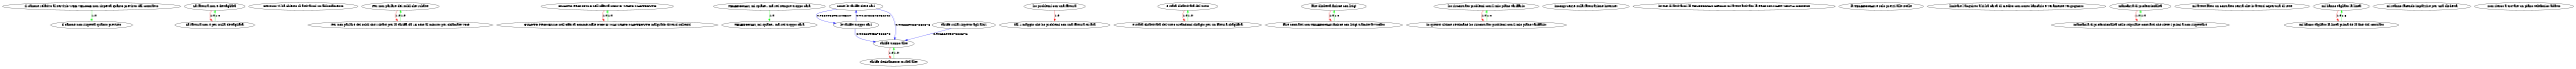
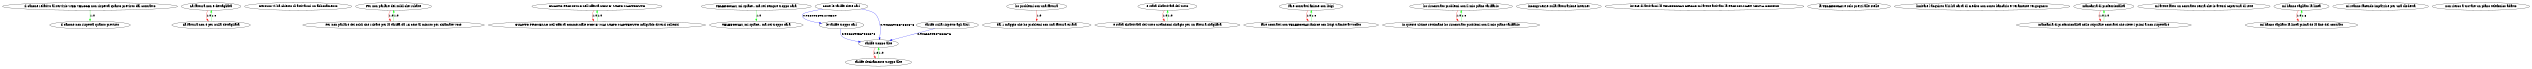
  digraph {
    edge [color=green]
    "Il canone relativo al servizio WEB VELOCE non rispetta quanto previsto dal contratto"
    "Il canone non rispetta quanto previsto"
    "La fattura non è dettagliata"
    "La fattura non è per nulla dettagliata"
    "Nessuno vi ha chiesto di attivarmi un abbonamento"
    "Per non parlare dei soldi che rubate"
    "Per non parlare dei soldi che rubate per la tariffa da 15 cent al minuto per chiamate voce"
    "QUANTO PROMESSO nell'offerta NON E' STATO MANTENUTO"
    "QUANTO PROMESSO nell'offerta commerciale NON E' MAI STATO MANTENUTO malgrado diversi solleciti"
    "TELEFONIAX, mi spiace.. ma sei sempre troppo cara"
    "TELEFONIAX, mi spiace.. ma sei troppo cara"
    "come le tariffe siete cari"
    "le tariffe troppo cari"
    "tariffe troppo alte"
-   "tariffe decisamente troppo alte" [label="tariffe decisamente errata alte"]
+   "tariffe decisamente troppo alte"
    "ho problemi con una fattura"
    "dal 1 maggio che ho problemi con una fattura errata"
    "e stata disattivata del tutto"
    "e stata disattivata del tutto creandomi disagio per un fattura sbagliata"
-   "fare contratti finisce con litigi" [label="fare disdetta finisce con litigi"]
+   "fare contratti finisce con litigi"
    "fare contratti con TELEFONIAX finisce con litigi tramite avvocato"
    "ho riscontrato problemi con il mio piano tariffario"
    "in queste ultime settimane ho riscontrato problemi con il mio piano tariffario"
    "incongruenze sulla fatturazione internet"
    "invece di attivarmi la TELEFONIAX CIRCLE mi avete attivato la PROMOSMART SENZA CONFINI"
    "la TELEFONIAX e solo prezzi alle stelle"
    "limitare l'acquisto a ki ha carta di credito con conto bancario è veramente vergognoso"
    "mancanza di professionalità"
    "mancanza di professionalità nello stipulare contratti che siete i primi a non rispettare"
    "mi avete fatto un contratto senza che io avessi copertura di rete"
    "mi hanno tagliato la linea"
    "mi hanno tagliato la linea prima de la fine del contrato"
    "mi stanno facendo impazzire per una disdetta"
    "non riesco a trovare un piano telefonico adatto"
    n35 [label="tariffe sulla rispetto agli altri"]
    "Il canone relativo al servizio WEB VELOCE non rispetta quanto previsto dal contratto" -> "Il canone non rispetta quanto previsto" [label=1.0]
    "La fattura non è dettagliata" -> "La fattura non è per nulla dettagliata" [color=red label=1.0]
    "La fattura non è per nulla dettagliata" -> "La fattura non è dettagliata" [label=1.0]
    "Per non parlare dei soldi che rubate" -> "Per non parlare dei soldi che rubate per la tariffa da 15 cent al minuto per chiamate voce" [color=red label=1.0]
    "Per non parlare dei soldi che rubate per la tariffa da 15 cent al minuto per chiamate voce" -> "Per non parlare dei soldi che rubate" [label=1.0]
    "QUANTO PROMESSO nell'offerta NON E' STATO MANTENUTO" -> "QUANTO PROMESSO nell'offerta commerciale NON E' MAI STATO MANTENUTO malgrado diversi solleciti" [color=red label=1.0]
    "QUANTO PROMESSO nell'offerta commerciale NON E' MAI STATO MANTENUTO malgrado diversi solleciti" -> "QUANTO PROMESSO nell'offerta NON E' STATO MANTENUTO" [label=1.0]
    "TELEFONIAX, mi spiace.. ma sei sempre troppo cara" -> "TELEFONIAX, mi spiace.. ma sei troppo cara" [label=1.0]
    "come le tariffe siete cari" -> "le tariffe troppo cari" [color=blue label=0.9334038931246829]
    "come le tariffe siete cari" -> "tariffe troppo alte" [color=blue label=0.9066694567382676]
-   "le tariffe troppo cari" -> "come le tariffe siete cari" [color=blue label=0.9418482843452242]
    "le tariffe troppo cari" -> "tariffe troppo alte" [color=blue label=0.9066694567382676]
    "tariffe troppo alte" -> "tariffe decisamente troppo alte" [color=red label=1.0]
    "tariffe decisamente troppo alte" -> "tariffe troppo alte" [label=1.0]
    "ho problemi con una fattura" -> "dal 1 maggio che ho problemi con una fattura errata" [color=red label=1.0]
    "e stata disattivata del tutto" -> "e stata disattivata del tutto creandomi disagio per un fattura sbagliata" [color=red label=1.0]
    "e stata disattivata del tutto creandomi disagio per un fattura sbagliata" -> "e stata disattivata del tutto" [label=1.0]
    "fare contratti finisce con litigi" -> "fare contratti con TELEFONIAX finisce con litigi tramite avvocato" [color=red label=1.0]
    "fare contratti con TELEFONIAX finisce con litigi tramite avvocato" -> "fare contratti finisce con litigi" [label=1.0]
    "ho riscontrato problemi con il mio piano tariffario" -> "in queste ultime settimane ho riscontrato problemi con il mio piano tariffario" [color=red label=1.0]
    "in queste ultime settimane ho riscontrato problemi con il mio piano tariffario" -> "ho riscontrato problemi con il mio piano tariffario" [label=1.0]
    "mancanza di professionalità" -> "mancanza di professionalità nello stipulare contratti che siete i primi a non rispettare" [color=red label=1.0]
    "mancanza di professionalità nello stipulare contratti che siete i primi a non rispettare" -> "mancanza di professionalità" [label=1.0]
    "mi hanno tagliato la linea" -> "mi hanno tagliato la linea prima de la fine del contrato" [color=red label=1.0]
    "mi hanno tagliato la linea prima de la fine del contrato" -> "mi hanno tagliato la linea" [label=1.8]
    n35 -> "tariffe troppo alte" [color=blue label=0.9066694567382676]
  }
